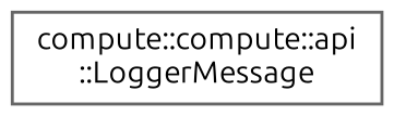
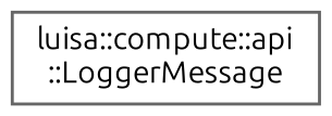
  digraph {
    rankdir=LR
    fontname=Ubuntu
-   n1 [color=grey40 fillcolor=white fontname=Ubuntu fontsize=10 height=0.2 label="compute::compute::api\l::LoggerMessage" shape=box style=filled width=0.4]
+   n1 [color=grey40 fillcolor=white fontname=Ubuntu fontsize=10 height=0.2 label="luisa::compute::api\l::LoggerMessage" shape=box style=filled width=0.4]
  }
